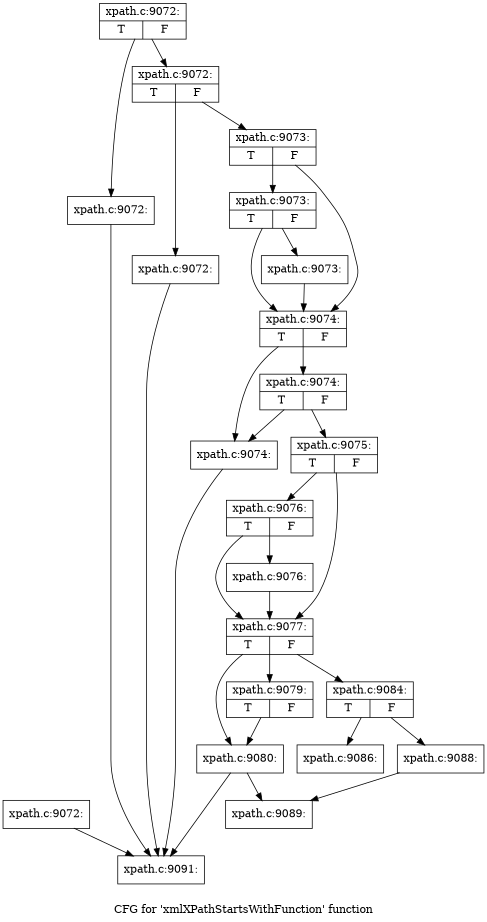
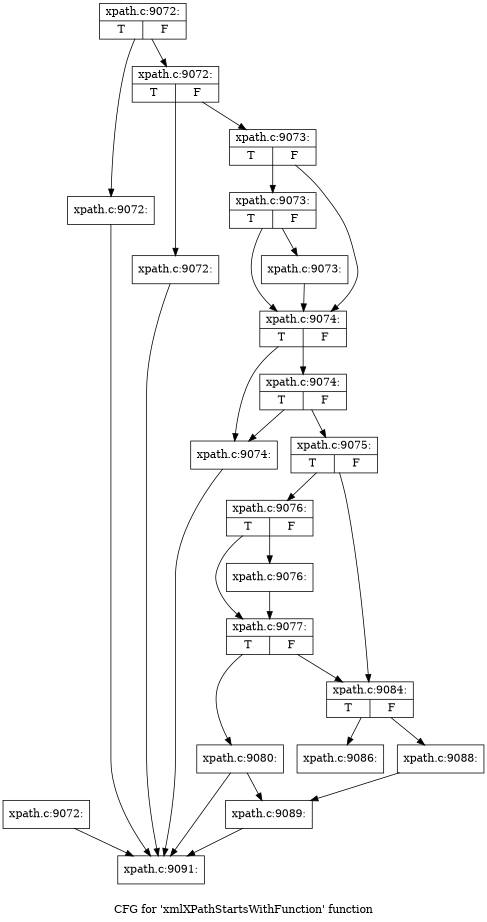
  digraph {
    label="CFG for 'xmlXPathStartsWithFunction' function"
    node [shape=record]
    n1 [label="{xpath.c:9072:}"]
    n2 [label="{xpath.c:9091:}"]
    n3 [label="{xpath.c:9072:|{<s0>T|<s1>F}}"]
    n4 [label="{xpath.c:9072:}"]
    n5 [label="{xpath.c:9072:|{<s0>T|<s1>F}}"]
    n6 [label="{xpath.c:9072:}"]
    n7 [label="{xpath.c:9073:|{<s0>T|<s1>F}}"]
    n8 [label="{xpath.c:9073:|{<s0>T|<s1>F}}"]
    n9 [label="{xpath.c:9074:|{<s0>T|<s1>F}}"]
    n10 [label="{xpath.c:9073:}"]
    n11 [label="{xpath.c:9074:}"]
    n12 [label="{xpath.c:9074:|{<s0>T|<s1>F}}"]
    n13 [label="{xpath.c:9075:|{<s0>T|<s1>F}}"]
    n14 [label="{xpath.c:9076:|{<s0>T|<s1>F}}"]
    n15 [label="{xpath.c:9077:|{<s0>T|<s1>F}}"]
    n16 [label="{xpath.c:9076:}"]
    n17 [label="{xpath.c:9080:}"]
-   n18 [label="{xpath.c:9079:|{<s0>T|<s1>F}}"]
    n19 [label="{xpath.c:9084:|{<s0>T|<s1>F}}"]
    n20 [label="{xpath.c:9089:}"]
    n21 [label="{xpath.c:9086:}"]
    n22 [label="{xpath.c:9088:}"]
    n1 -> n2
    n3 -> n4
    n3 -> n5
    n4 -> n2
    n5 -> n6
    n5 -> n7
    n6 -> n2
    n7 -> n8
    n7 -> n9
    n8 -> n9
    n8 -> n10
    n9 -> n11
    n9 -> n12
    n10 -> n9
    n11 -> n2
    n12 -> n11
    n12 -> n13
    n13 -> n14
-   n13 -> n15
+   n13 -> n19
    n14 -> n15
    n14 -> n16
    n15 -> n17
-   n15 -> n18
    n15 -> n19
    n16 -> n15
    n17 -> n2
    n17 -> n20
-   n18 -> n17
    n19 -> n21
    n19 -> n22
+   n20 -> n2
    n22 -> n20
  }
